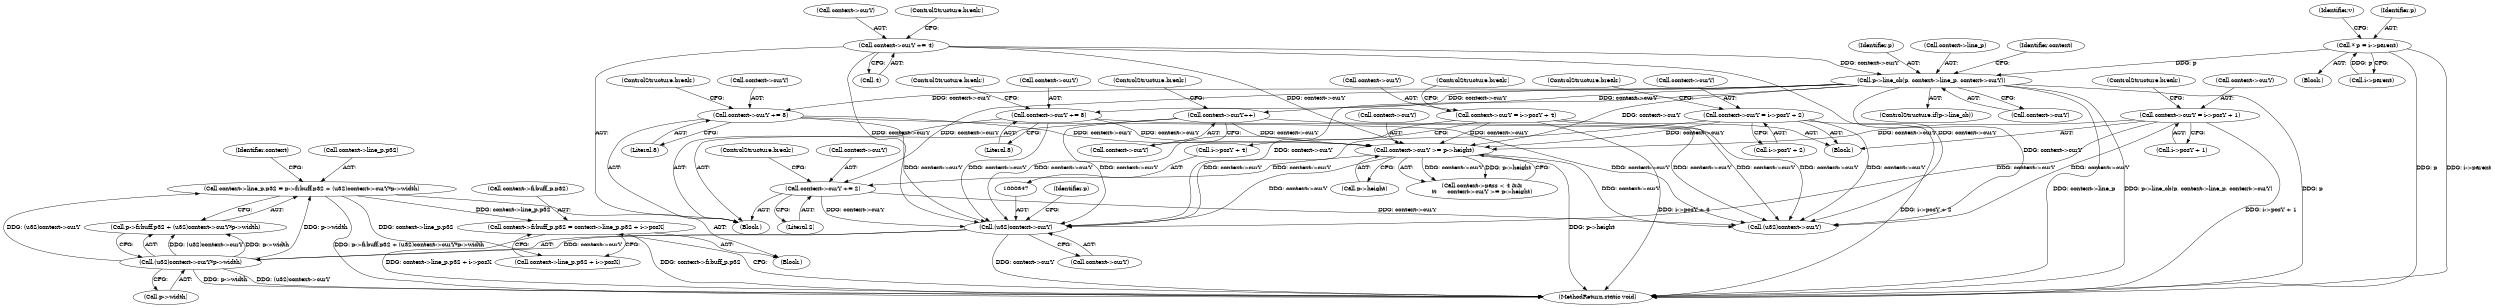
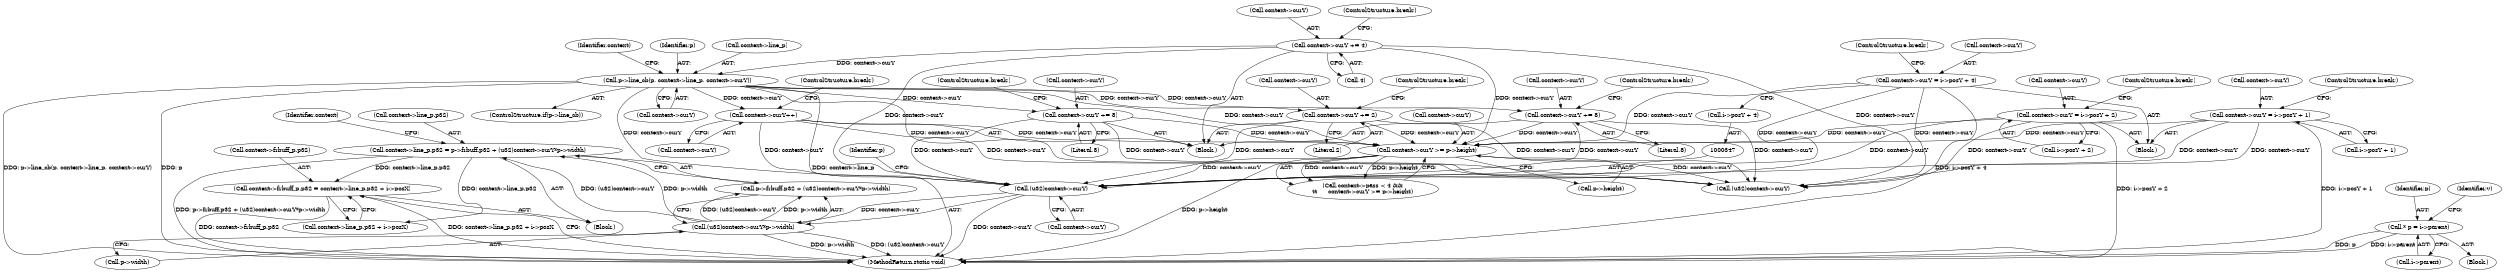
  digraph {
    n1 [label="(Call,context->frbuff_p.p32 = context->line_p.p32 + i->posX)"]
    n2 [label="(Block,)"]
    n3 [label="(MethodReturn,static void)"]
    n4 [label="(Call,context->line_p.p32 + i->posX)"]
    n5 [label="(Call,context->line_p.p32 = p->frbuff.p32 + (u32)context->curY*p->width)"]
    n6 [label="(Call,p->frbuff.p32 + (u32)context->curY*p->width)"]
    n7 [label="(Call,(u32)context->curY*p->width)"]
    n8 [label="(Call,p->width)"]
    n9 [label="(Call,(u32)context->curY)"]
    n10 [label="(Call,context->curY)"]
    n11 [label="(Call,context->curY += 4)"]
    n12 [label="(Call,context->curY >= p->height)"]
    n13 [label="(Call,(u32)context->curY)"]
    n14 [label="(Block,)"]
    n15 [label="(Call,4)"]
    n16 [label="(Call,p->line_cb(p, context->line_p, context->curY))"]
    n17 [label="(Call,p->height)"]
    n18 [label="(Call,context->pass < 4 &&\n\t\t      context->curY >= p->height)"]
    n19 [label="(Call,context->curY++)"]
    n20 [label="(Call,context->curY += 8)"]
    n21 [label="(Call,context->curY += 2)"]
    n22 [label="(Call,context->curY += 8)"]
    n23 [label="(ControlStructure,if(p->line_cb))"]
    n24 [label="(Call,context->curY)"]
    n25 [label="(Call,context->curY)"]
    n26 [label="(Literal,8)"]
    n27 [label="(Literal,2)"]
    n28 [label="(Literal,8)"]
    n29 [label="(Call,* p = i->parent)"]
    n30 [label="(Call,i->parent)"]
    n31 [label="(Block,)"]
    n32 [label="(Call,context->curY = i->posY + 2)"]
    n33 [label="(Block,)"]
    n34 [label="(Call,i->posY + 2)"]
    n35 [label="(Call,context->curY = i->posY + 4)"]
    n36 [label="(Call,i->posY + 4)"]
    1000347
    n38 [label="(Call,context->curY = i->posY + 1)"]
    n39 [label="(Call,i->posY + 1)"]
    n40 [label="(ControlStructure,break;)"]
    n41 [label="(ControlStructure,break;)"]
    n42 [label="(Call,context->line_p)"]
    n43 [label="(Identifier,v)"]
    n44 [label="(Call,context->curY)"]
    n45 [label="(Call,context->curY)"]
    n46 [label="(ControlStructure,break;)"]
    n47 [label="(ControlStructure,break;)"]
    n48 [label="(Identifier,context)"]
    n49 [label="(ControlStructure,break;)"]
    n50 [label="(Identifier,p)"]
    n51 [label="(Call,context->frbuff_p.p32)"]
    n52 [label="(Call,context->curY)"]
    n53 [label="(Call,context->curY)"]
    n54 [label="(Identifier,p)"]
    n55 [label="(Call,context->curY)"]
    n56 [label="(Call,context->curY)"]
    n57 [label="(Identifier,p)"]
    n58 [label="(ControlStructure,break;)"]
    n59 [label="(Identifier,context)"]
    n60 [label="(ControlStructure,break;)"]
    n61 [label="(Call,context->curY)"]
    n62 [label="(ControlStructure,break;)"]
    n63 [label="(Call,context->curY)"]
    n64 [label="(Call,context->line_p.p32)"]
    n1 -> n2 [label="AST: "]
    n1 -> n3 [label="DDG: context->line_p.p32 + i->posX"]
    n1 -> n3 [label="DDG: context->frbuff_p.p32"]
    n1 -> n4 [label="CFG: "]
    n3 -> n1 [label="CFG: "]
    n4 -> n1 [label="CFG: "]
    n5 -> n1 [label="DDG: context->line_p.p32"]
    n5 -> n2 [label="AST: "]
    n5 -> n3 [label="DDG: p->frbuff.p32 + (u32)context->curY*p->width"]
    n5 -> n4 [label="DDG: context->line_p.p32"]
    n5 -> n6 [label="CFG: "]
    n6 -> n5 [label="AST: "]
    n6 -> n7 [label="CFG: "]
    n7 -> n3 [label="DDG: p->width"]
    n7 -> n3 [label="DDG: (u32)context->curY"]
    n7 -> n5 [label="DDG: (u32)context->curY"]
    n7 -> n5 [label="DDG: p->width"]
    n7 -> n6 [label="AST: "]
    n7 -> n6 [label="DDG: (u32)context->curY"]
    n7 -> n6 [label="DDG: p->width"]
    n7 -> n8 [label="CFG: "]
    n8 -> n7 [label="AST: "]
    n9 -> n3 [label="DDG: context->curY"]
    n9 -> n7 [label="AST: "]
    n9 -> n7 [label="DDG: context->curY"]
    n9 -> n10 [label="CFG: "]
    n10 -> n9 [label="AST: "]
    n11 -> n9 [label="DDG: context->curY"]
    n11 -> n12 [label="DDG: context->curY"]
    n11 -> n13 [label="DDG: context->curY"]
    n11 -> n14 [label="AST: "]
    n11 -> n15 [label="CFG: "]
    n11 -> n16 [label="DDG: context->curY"]
    n12 -> n3 [label="DDG: p->height"]
    n12 -> n9 [label="DDG: context->curY"]
    n12 -> n13 [label="DDG: context->curY"]
    n12 -> n17 [label="CFG: "]
    n12 -> n18 [label="AST: "]
    n12 -> n18 [label="DDG: context->curY"]
    n12 -> n18 [label="DDG: p->height"]
    n15 -> n11 [label="AST: "]
    n16 -> n3 [label="DDG: context->line_p"]
    n16 -> n3 [label="DDG: p->line_cb(p, context->line_p, context->curY)"]
    n16 -> n3 [label="DDG: p"]
    n16 -> n9 [label="DDG: context->curY"]
    n16 -> n12 [label="DDG: context->curY"]
    n16 -> n13 [label="DDG: context->curY"]
    n16 -> n19 [label="DDG: context->curY"]
    n16 -> n20 [label="DDG: context->curY"]
    n16 -> n21 [label="DDG: context->curY"]
    n16 -> n22 [label="DDG: context->curY"]
    n16 -> n23 [label="AST: "]
    n16 -> n24 [label="CFG: "]
    n17 -> n12 [label="AST: "]
    n18 -> n12 [label="CFG: "]
    n19 -> n9 [label="DDG: context->curY"]
    n19 -> n12 [label="DDG: context->curY"]
    n19 -> n13 [label="DDG: context->curY"]
    n19 -> n14 [label="AST: "]
    n19 -> n25 [label="CFG: "]
    n20 -> n9 [label="DDG: context->curY"]
    n20 -> n12 [label="DDG: context->curY"]
    n20 -> n13 [label="DDG: context->curY"]
    n20 -> n14 [label="AST: "]
    n20 -> n26 [label="CFG: "]
    n21 -> n9 [label="DDG: context->curY"]
-   n12 -> n21 [label="DDG: context->curY"]
+   n21 -> n12 [label="DDG: context->curY"]
    n21 -> n13 [label="DDG: context->curY"]
    n21 -> n14 [label="AST: "]
    n21 -> n27 [label="CFG: "]
    n22 -> n9 [label="DDG: context->curY"]
    n22 -> n12 [label="DDG: context->curY"]
    n22 -> n13 [label="DDG: context->curY"]
    n22 -> n14 [label="AST: "]
    n22 -> n28 [label="CFG: "]
    n24 -> n16 [label="AST: "]
    n25 -> n19 [label="AST: "]
    n26 -> n20 [label="AST: "]
    n27 -> n21 [label="AST: "]
    n28 -> n22 [label="AST: "]
    n29 -> n3 [label="DDG: p"]
    n29 -> n3 [label="DDG: i->parent"]
-   n29 -> n16 [label="DDG: p"]
    n29 -> n30 [label="CFG: "]
    n29 -> n31 [label="AST: "]
-   n30 -> n29 [label="DDG: p"]
+   n30 -> n29 [label="AST: "]
    n32 -> n3 [label="DDG: i->posY + 2"]
    n32 -> n9 [label="DDG: context->curY"]
    n32 -> n12 [label="DDG: context->curY"]
    n32 -> n13 [label="DDG: context->curY"]
    n32 -> n33 [label="AST: "]
    n32 -> n34 [label="CFG: "]
    n34 -> n32 [label="AST: "]
    n35 -> n3 [label="DDG: i->posY + 4"]
    n35 -> n9 [label="DDG: context->curY"]
    n35 -> n12 [label="DDG: context->curY"]
    n35 -> n13 [label="DDG: context->curY"]
    n35 -> n33 [label="AST: "]
    n35 -> n36 [label="CFG: "]
    n36 -> 1000347 [label="AST: "]
    1000347 -> n9 [label="AST: "]
    n38 -> n3 [label="DDG: i->posY + 1"]
    n38 -> n9 [label="DDG: context->curY"]
    n38 -> n12 [label="DDG: context->curY"]
    n38 -> n13 [label="DDG: context->curY"]
    n38 -> n33 [label="AST: "]
    n38 -> n39 [label="CFG: "]
    n39 -> n38 [label="AST: "]
    n40 -> n21 [label="CFG: "]
    n41 -> n35 [label="CFG: "]
    n42 -> n16 [label="AST: "]
    n43 -> n29 [label="CFG: "]
    n44 -> n20 [label="AST: "]
    n45 -> n32 [label="AST: "]
    n46 -> n38 [label="CFG: "]
    n47 -> n22 [label="CFG: "]
    n48 -> n16 [label="CFG: "]
    n49 -> n32 [label="CFG: "]
    n50 -> n16 [label="AST: "]
    n51 -> n1 [label="AST: "]
    n52 -> n21 [label="AST: "]
    n53 -> n11 [label="AST: "]
    n54 -> n29 [label="AST: "]
    n55 -> n12 [label="AST: "]
    n56 -> n35 [label="AST: "]
    n57 -> n9 [label="CFG: "]
    n58 -> n11 [label="CFG: "]
    n59 -> n5 [label="CFG: "]
    n60 -> n19 [label="CFG: "]
    n61 -> n22 [label="AST: "]
    n62 -> n20 [label="CFG: "]
    n63 -> n38 [label="AST: "]
    n64 -> n5 [label="AST: "]
  }
